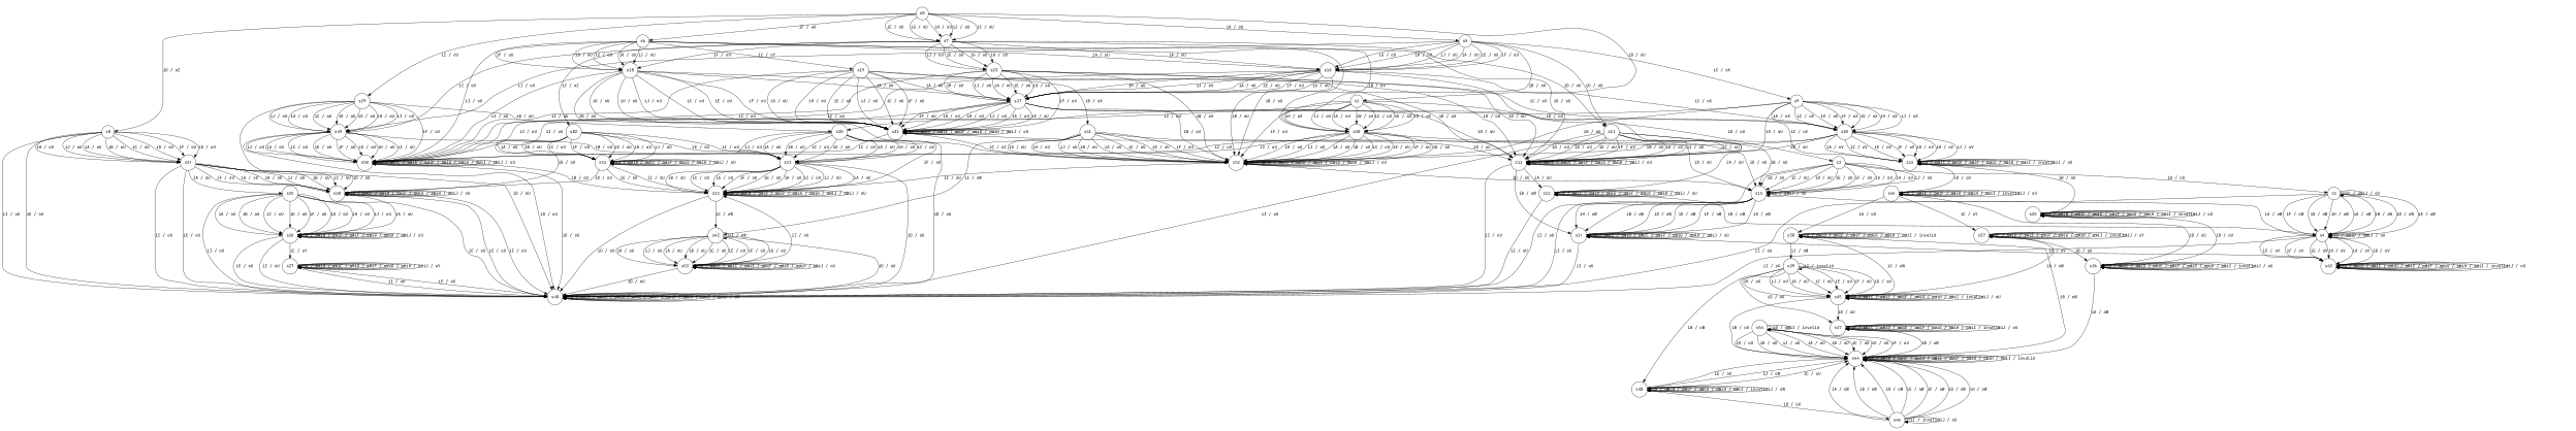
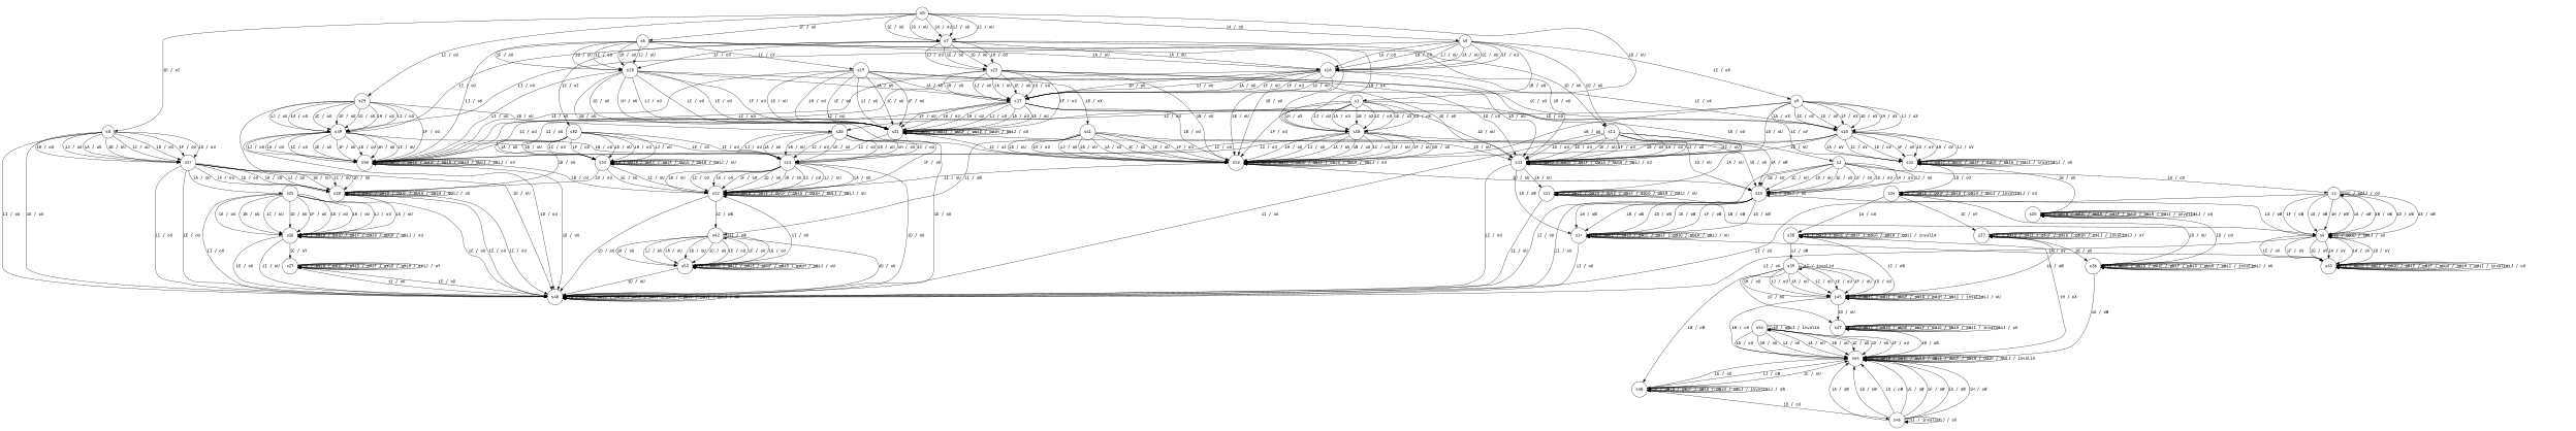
  digraph {
    fontname="JetBrains Mono"
    node [fontname="JetBrains Mono" shape=circle]
    edge [fontname="JetBrains Mono"]
    n1 [label=s0]
    n2 [label=s1]
    n3 [label=s5]
    n4 [label=s6]
    n5 [label=s7]
    n6 [label=s8]
    n7 [label=s29]
    n8 [label=s2]
    n9 [label=s20]
    n10 [label=s30]
    n11 [label=s52]
    n12 [label=s9]
    n13 [label=s11]
    n14 [label=s16]
    n15 [label=s49]
    n16 [label=s13]
    n17 [label=s18]
    n18 [label=s19]
    n19 [label=s50]
    n20 [label=s23]
    n21 [label=s82]
    n22 [label=s48]
    n23 [label=s24]
    n24 [label=s3]
    n25 [label=s15]
    n26 [label=s21]
    n27 [label=s22]
    n28 [label=s4]
    n29 [label=s14]
    n30 [label=s43]
    n31 [label=s10]
    n32 [label=s12]
    n33 [label=s17]
    n34 [label=s31]
    n35 [label=s41]
    n36 [label=s28]
    n37 [label=s51]
    n38 [label=s25]
    n39 [label=s33]
    n40 [label=s34]
    n41 [label=s35]
    n42 [label=s42]
    n43 [label=s53]
    n44 [label=s26]
    n45 [label=s27]
    n46 [label=s36]
    n47 [label=s37]
    n48 [label=s38]
    n49 [label=s44]
    n50 [label=s45]
    n51 [label=s39]
    n52 [label=s40]
    n53 [label=s47]
    n54 [label=s46]
    n55 [label=s54]
    n1 -> n2 [label="iB / oU"]
    n1 -> n3 [label="iA / oU"]
    n1 -> n4 [label="iF / oU"]
    n1 -> n5 [label="iC / oU"]
    n1 -> n5 [label="iE / oU"]
    n1 -> n5 [label="iG / oU"]
    n1 -> n5 [label="iH / oU"]
    n1 -> n5 [label="iJ / oU"]
    n1 -> n6 [label="iD / oZ"]
    n1 -> n7 [label="iI / oU"]
    n2 -> n8 [label="iD / oU"]
    n2 -> n9 [label="iI / oU"]
    n2 -> n10 [label="iA / oU"]
    n2 -> n10 [label="iB / oX"]
    n2 -> n10 [label="iC / oU"]
    n2 -> n10 [label="iE / oX"]
    n2 -> n10 [label="iG / oX"]
    n2 -> n10 [label="iH / oX"]
    n2 -> n10 [label="iJ / oU"]
    n2 -> n11 [label="iF / oU"]
    n3 -> n10 [label="iB / oU"]
    n3 -> n12 [label="iC / oX"]
    n3 -> n13 [label="iD / oU"]
    n3 -> n14 [label="iA / oU"]
    n3 -> n14 [label="iE / oU"]
    n3 -> n14 [label="iF / oU"]
    n3 -> n14 [label="iG / oU"]
    n3 -> n14 [label="iH / oU"]
    n3 -> n14 [label="iJ / oU"]
    n3 -> n15 [label="iI / oU"]
    n4 -> n11 [label="iB / oU"]
    n4 -> n14 [label="iA / oU"]
    n4 -> n16 [label="iD / oU"]
    n4 -> n17 [label="iE / oU"]
    n4 -> n17 [label="iF / oU"]
    n4 -> n17 [label="iG / oU"]
    n4 -> n17 [label="iH / oU"]
    n4 -> n17 [label="iJ / oU"]
    n4 -> n18 [label="iC / oY"]
    n4 -> n19 [label="iI / oU"]
    n5 -> n10 [label="iB / oX"]
    n5 -> n13 [label="iD / oU"]
    n5 -> n14 [label="iA / oU"]
    n5 -> n15 [label="iI / oU"]
    n5 -> n17 [label="iF / oU"]
    n5 -> n20 [label="iE / oU"]
    n5 -> n20 [label="iG / oU"]
    n5 -> n20 [label="iH / oU"]
    n5 -> n20 [label="iJ / oU"]
    n5 -> n21 [label="iC / oZ"]
    n6 -> n22 [label="iE / oU"]
    n6 -> n22 [label="iI / oU"]
    n6 -> n23 [label="iA / oU"]
    n6 -> n23 [label="iB / oU"]
    n6 -> n23 [label="iC / oU"]
    n6 -> n23 [label="iD / oU"]
    n6 -> n23 [label="iF / oU"]
    n6 -> n23 [label="iG / oU"]
    n6 -> n23 [label="iH / oU"]
    n6 -> n23 [label="iJ / oU"]
    n7 -> n9 [label="iB / oU"]
    n7 -> n15 [label="iA / oU"]
    n7 -> n15 [label="iC / oU"]
    n7 -> n15 [label="iE / oU"]
    n7 -> n15 [label="iG / oU"]
    n7 -> n15 [label="iH / oU"]
    n7 -> n15 [label="iI / oU"]
    n7 -> n15 [label="iJ / oU"]
    n7 -> n19 [label="iF / oU"]
    n7 -> n22 [label="iD / oU"]
    n8 -> n22 [label="iI / oU"]
    n8 -> n24 [label="iA / oU"]
    n8 -> n25 [label="iB / oU"]
    n8 -> n25 [label="iC / oU"]
    n8 -> n25 [label="iD / oU"]
    n8 -> n25 [label="iE / oU"]
    n8 -> n25 [label="iF / oU"]
    n8 -> n25 [label="iG / oU"]
    n8 -> n25 [label="iH / oU"]
    n8 -> n25 [label="iJ / oU"]
    n9 -> n22 [label="iD / oU"]
    n9 -> n26 [label="iA / oU"]
    n9 -> n26 [label="iB / oU"]
    n9 -> n26 [label="iC / oU"]
    n9 -> n26 [label="iE / oU"]
    n9 -> n26 [label="iG / oU"]
    n9 -> n26 [label="iH / oU"]
    n9 -> n26 [label="iI / oU"]
    n9 -> n26 [label="iJ / oU"]
    n9 -> n27 [label="iF / oU"]
    n10 -> n11 [label="iA / oU"]
    n10 -> n11 [label="iB / oU"]
    n10 -> n11 [label="iC / oU"]
    n10 -> n11 [label="iE / oU"]
    n10 -> n11 [label="iF / oU"]
    n10 -> n11 [label="iG / oU"]
    n10 -> n11 [label="iH / oU"]
    n10 -> n11 [label="iJ / oU"]
    n10 -> n25 [label="iD / oU"]
    n10 -> n26 [label="iI / oU"]
    n11 -> n11 [label="iA / oU"]
    n11 -> n11 [label="iB / oU"]
    n11 -> n11 [label="iC / oU"]
    n11 -> n11 [label="iE / oU"]
    n11 -> n11 [label="iF / oU"]
    n11 -> n11 [label="iG / oU"]
    n11 -> n11 [label="iH / oU"]
    n11 -> n11 [label="iJ / oU"]
    n11 -> n25 [label="iD / oU"]
    n11 -> n27 [label="iI / oU"]
    n12 -> n11 [label="iB / oU"]
    n12 -> n16 [label="iD / oU"]
    n12 -> n19 [label="iI / oU"]
    n12 -> n31 [label="iA / oX"]
    n12 -> n31 [label="iC / oX"]
    n12 -> n31 [label="iE / oX"]
    n12 -> n31 [label="iF / oX"]
    n12 -> n31 [label="iG / oX"]
    n12 -> n31 [label="iH / oX"]
    n12 -> n31 [label="iJ / oX"]
    n13 -> n16 [label="iC / oU"]
    n13 -> n16 [label="iD / oU"]
    n13 -> n16 [label="iE / oU"]
    n13 -> n16 [label="iF / oU"]
    n13 -> n16 [label="iG / oU"]
    n13 -> n16 [label="iH / oU"]
    n13 -> n16 [label="iJ / oU"]
    n13 -> n22 [label="iI / oU"]
-   n13 -> n25 [label="iB / oU"]
+   n13 -> n25 [label="iA / oW"]
    n13 -> n32 [label="iA / oU"]
    n14 -> n11 [label="iB / oU"]
    n14 -> n16 [label="iD / oU"]
    n14 -> n19 [label="iI / oU"]
    n14 -> n31 [label="iC / oX"]
    n14 -> n33 [label="iA / oU"]
    n14 -> n33 [label="iE / oU"]
    n14 -> n33 [label="iF / oU"]
    n14 -> n33 [label="iG / oU"]
    n14 -> n33 [label="iH / oU"]
    n14 -> n33 [label="iJ / oU"]
    n15 -> n19 [label="iA / oU"]
    n15 -> n19 [label="iC / oU"]
    n15 -> n19 [label="iE / oU"]
    n15 -> n19 [label="iF / oU"]
    n15 -> n19 [label="iG / oU"]
    n15 -> n19 [label="iH / oU"]
    n15 -> n19 [label="iI / oU"]
    n15 -> n19 [label="iJ / oU"]
    n15 -> n22 [label="iD / oU"]
    n15 -> n26 [label="iB / oU"]
    n16 -> n16 [label="iC / oU"]
    n16 -> n16 [label="iD / oU"]
    n16 -> n16 [label="iE / oU"]
    n16 -> n16 [label="iF / oU"]
    n16 -> n16 [label="iG / oU"]
    n16 -> n16 [label="iH / oU"]
    n16 -> n16 [label="iJ / oU"]
    n16 -> n22 [label="iI / oU"]
    n16 -> n29 [label="iB / oW"]
    n16 -> n32 [label="iA / oU"]
    n17 -> n11 [label="iB / oU"]
    n17 -> n16 [label="iD / oU"]
    n17 -> n19 [label="iI / oU"]
    n17 -> n33 [label="iA / oU"]
    n17 -> n34 [label="iC / oU"]
    n17 -> n34 [label="iE / oU"]
    n17 -> n34 [label="iF / oU"]
    n17 -> n34 [label="iG / oU"]
    n17 -> n34 [label="iH / oU"]
    n17 -> n34 [label="iJ / oU"]
    n18 -> n16 [label="iD / oU"]
    n18 -> n19 [label="iI / oU"]
    n18 -> n33 [label="iA / oU"]
    n18 -> n34 [label="iC / oU"]
    n18 -> n34 [label="iE / oU"]
    n18 -> n34 [label="iF / oU"]
    n18 -> n34 [label="iG / oU"]
    n18 -> n34 [label="iH / oU"]
    n18 -> n34 [label="iJ / oU"]
    n18 -> n35 [label="iB / oX"]
    n19 -> n19 [label="iA / oU"]
    n19 -> n19 [label="iC / oU"]
    n19 -> n19 [label="iE / oU"]
    n19 -> n19 [label="iF / oU"]
    n19 -> n19 [label="iG / oU"]
    n19 -> n19 [label="iH / oU"]
    n19 -> n19 [label="iI / oU"]
    n19 -> n19 [label="iJ / oU"]
    n19 -> n22 [label="iD / oU"]
    n19 -> n27 [label="iB / oU"]
    n20 -> n11 [label="iB / oU"]
    n20 -> n16 [label="iD / oU"]
    n20 -> n19 [label="iI / oU"]
    n20 -> n31 [label="iC / oX"]
    n20 -> n33 [label="iA / oU"]
    n20 -> n33 [label="iE / oU"]
    n20 -> n33 [label="iG / oU"]
    n20 -> n33 [label="iH / oU"]
    n20 -> n33 [label="iJ / oU"]
    n20 -> n34 [label="iF / oU"]
    n21 -> n26 [label="iE / oU"]
    n21 -> n26 [label="iI / oU"]
    n21 -> n36 [label="iD / oU"]
    n21 -> n37 [label="iA / oU"]
    n21 -> n37 [label="iB / oU"]
    n21 -> n37 [label="iC / oU"]
    n21 -> n37 [label="iF / oU"]
    n21 -> n37 [label="iG / oU"]
    n21 -> n37 [label="iH / oU"]
    n21 -> n37 [label="iJ / oU"]
    n22 -> n22 [label="iA / oU"]
    n22 -> n22 [label="iB / oU"]
    n22 -> n22 [label="iC / oU"]
    n22 -> n22 [label="iD / oU"]
    n22 -> n22 [label="iE / oU"]
    n22 -> n22 [label="iF / oU"]
    n22 -> n22 [label="iG / oU"]
    n22 -> n22 [label="iH / oU"]
    n22 -> n22 [label="iI / oU"]
    n22 -> n22 [label="iJ / oU"]
    n23 -> n22 [label="iE / oU"]
    n23 -> n22 [label="iI / oU"]
    n23 -> n36 [label="iB / oU"]
    n23 -> n36 [label="iC / oU"]
    n23 -> n36 [label="iD / oU"]
    n23 -> n36 [label="iF / oU"]
    n23 -> n36 [label="iG / oU"]
    n23 -> n36 [label="iH / oU"]
    n23 -> n36 [label="iJ / oU"]
    n23 -> n38 [label="iA / oU"]
    n24 -> n22 [label="iI / oU"]
    n24 -> n24 [label="iC / oU"]
    n24 -> n24 [label="iJ / oU"]
    n24 -> n28 [label="iA / oW"]
    n24 -> n28 [label="iB / oW"]
    n24 -> n28 [label="iD / oW"]
    n24 -> n28 [label="iE / oW"]
    n24 -> n28 [label="iF / oW"]
    n24 -> n28 [label="iG / oW"]
    n24 -> n28 [label="iH / oW"]
    n25 -> n22 [label="iI / oU"]
    n25 -> n25 [label="iC / oU"]
    n25 -> n25 [label="iJ / oU"]
    n25 -> n28 [label="iA / oW"]
    n25 -> n29 [label="iB / oW"]
    n25 -> n29 [label="iD / oW"]
    n25 -> n29 [label="iE / oW"]
    n25 -> n29 [label="iF / oW"]
    n25 -> n29 [label="iG / oW"]
    n25 -> n29 [label="iH / oW"]
    n26 -> n22 [label="iD / oU"]
    n26 -> n27 [label="iA / oU"]
    n26 -> n27 [label="iB / oU"]
    n26 -> n27 [label="iC / oU"]
    n26 -> n27 [label="iE / oU"]
    n26 -> n27 [label="iF / oU"]
    n26 -> n27 [label="iG / oU"]
    n26 -> n27 [label="iH / oU"]
    n26 -> n27 [label="iI / oU"]
    n26 -> n27 [label="iJ / oU"]
    n27 -> n22 [label="iD / oU"]
    n27 -> n27 [label="iA / oU"]
    n27 -> n27 [label="iB / oU"]
    n27 -> n27 [label="iE / oU"]
    n27 -> n27 [label="iF / oU"]
    n27 -> n27 [label="iG / oU"]
    n27 -> n27 [label="iH / oU"]
    n27 -> n27 [label="iI / oU"]
    n27 -> n27 [label="iJ / oU"]
    n27 -> n42 [label="iC / oW"]
    n28 -> n22 [label="iI / oU"]
    n28 -> n28 [label="iC / oU"]
    n28 -> n28 [label="iD / oW"]
    n28 -> n28 [label="iJ / oU"]
    n28 -> n30 [label="iA / oV"]
    n28 -> n30 [label="iB / oV"]
    n28 -> n30 [label="iE / oV"]
    n28 -> n30 [label="iF / oV"]
    n28 -> n30 [label="iG / oV"]
    n28 -> n30 [label="iH / oV"]
    n29 -> n22 [label="iI / oU"]
    n29 -> n29 [label="iB / oU"]
    n29 -> n29 [label="iC / oU"]
    n29 -> n29 [label="iD / oW"]
    n29 -> n29 [label="iE / oU"]
    n29 -> n29 [label="iF / oU"]
    n29 -> n29 [label="iG / oU"]
    n29 -> n29 [label="iH / oU"]
    n29 -> n29 [label="iJ / oU"]
    n29 -> n30 [label="iA / oV"]
    n30 -> n30 [label="iA / oU"]
    n30 -> n30 [label="iB / oU"]
    n30 -> n30 [label="iC / oU"]
    n30 -> n30 [label="iD / oU"]
    n30 -> n30 [label="iE / oU"]
    n30 -> n30 [label="iF / oU"]
    n30 -> n30 [label="iG / oU"]
    n30 -> n30 [label="iH / oU"]
    n30 -> n30 [label="iI / invalid"]
    n30 -> n30 [label="iJ / oU"]
    n31 -> n11 [label="iB / oU"]
    n31 -> n16 [label="iD / oU"]
    n31 -> n19 [label="iI / oU"]
    n31 -> n39 [label="iA / oV"]
    n31 -> n39 [label="iC / oV"]
    n31 -> n39 [label="iE / oV"]
    n31 -> n39 [label="iF / oV"]
    n31 -> n39 [label="iG / oV"]
    n31 -> n39 [label="iH / oV"]
    n31 -> n39 [label="iJ / oV"]
    n32 -> n22 [label="iI / oU"]
    n32 -> n28 [label="iB / oW"]
    n32 -> n32 [label="iA / oU"]
    n32 -> n32 [label="iC / oU"]
    n32 -> n32 [label="iD / oU"]
    n32 -> n32 [label="iE / oU"]
    n32 -> n32 [label="iF / oU"]
    n32 -> n32 [label="iG / oU"]
    n32 -> n32 [label="iH / oU"]
    n32 -> n32 [label="iJ / oU"]
    n33 -> n11 [label="iB / oU"]
    n33 -> n16 [label="iD / oU"]
    n33 -> n19 [label="iI / oU"]
    n33 -> n34 [label="iA / oU"]
    n33 -> n34 [label="iE / oU"]
    n33 -> n34 [label="iF / oU"]
    n33 -> n34 [label="iG / oU"]
    n33 -> n34 [label="iH / oU"]
    n33 -> n34 [label="iJ / oU"]
    n33 -> n39 [label="iC / oV"]
    n34 -> n11 [label="iC / oZ"]
    n34 -> n16 [label="iD / oU"]
    n34 -> n19 [label="iI / oU"]
    n34 -> n34 [label="iA / oU"]
    n34 -> n34 [label="iC / oU"]
    n34 -> n34 [label="iE / oU"]
    n34 -> n34 [label="iF / oU"]
    n34 -> n34 [label="iG / oU"]
    n34 -> n34 [label="iH / oU"]
    n34 -> n34 [label="iJ / oU"]
    n35 -> n11 [label="iA / oU"]
    n35 -> n11 [label="iB / oU"]
    n35 -> n11 [label="iC / oU"]
    n35 -> n11 [label="iE / oU"]
    n35 -> n11 [label="iF / oU"]
    n35 -> n11 [label="iG / oU"]
    n35 -> n11 [label="iH / oU"]
    n35 -> n11 [label="iJ / oU"]
    n35 -> n25 [label="iD / oU"]
    n35 -> n42 [label="iI / oW"]
    n36 -> n22 [label="iE / oU"]
    n36 -> n22 [label="iI / oU"]
    n36 -> n36 [label="iB / oU"]
    n36 -> n36 [label="iC / oU"]
    n36 -> n36 [label="iD / oU"]
    n36 -> n36 [label="iF / oU"]
    n36 -> n36 [label="iG / oU"]
    n36 -> n36 [label="iH / oU"]
    n36 -> n36 [label="iJ / oU"]
    n36 -> n44 [label="iA / oU"]
    n37 -> n27 [label="iE / oU"]
    n37 -> n27 [label="iI / oU"]
    n37 -> n36 [label="iD / oU"]
    n37 -> n37 [label="iA / oU"]
    n37 -> n37 [label="iB / oU"]
    n37 -> n37 [label="iC / oU"]
    n37 -> n37 [label="iF / oU"]
    n37 -> n37 [label="iG / oU"]
    n37 -> n37 [label="iH / oU"]
    n37 -> n37 [label="iJ / oU"]
    n38 -> n22 [label="iE / oU"]
    n38 -> n22 [label="iI / oU"]
    n38 -> n44 [label="iA / oU"]
    n38 -> n44 [label="iB / oU"]
    n38 -> n44 [label="iC / oU"]
    n38 -> n44 [label="iD / oU"]
    n38 -> n44 [label="iF / oU"]
    n38 -> n44 [label="iG / oU"]
    n38 -> n44 [label="iH / oU"]
    n38 -> n44 [label="iJ / oU"]
    n39 -> n39 [label="iA / oU"]
    n39 -> n39 [label="iC / oU"]
    n39 -> n39 [label="iE / oU"]
    n39 -> n39 [label="iF / oU"]
    n39 -> n39 [label="iG / oU"]
    n39 -> n39 [label="iH / oU"]
    n39 -> n39 [label="iI / invalid"]
    n39 -> n39 [label="iJ / oU"]
    n39 -> n40 [label="iD / oU"]
    n39 -> n41 [label="iB / oU"]
    n40 -> n40 [label="iD / oU"]
    n40 -> n40 [label="iE / oU"]
    n40 -> n40 [label="iF / oU"]
    n40 -> n40 [label="iG / oU"]
    n40 -> n40 [label="iH / oU"]
    n40 -> n40 [label="iI / invalid"]
    n40 -> n40 [label="iJ / oU"]
    n40 -> n46 [label="iB / oU"]
    n40 -> n47 [label="iC / oY"]
    n40 -> n48 [label="iA / oU"]
    n41 -> n41 [label="iA / oU"]
    n41 -> n41 [label="iB / oU"]
    n41 -> n41 [label="iC / oU"]
    n41 -> n41 [label="iE / oU"]
    n41 -> n41 [label="iF / oU"]
    n41 -> n41 [label="iG / oU"]
    n41 -> n41 [label="iH / oU"]
    n41 -> n41 [label="iI / invalid"]
    n41 -> n41 [label="iJ / oU"]
    n41 -> n46 [label="iD / oU"]
    n42 -> n22 [label="iD / oU"]
    n42 -> n42 [label="iI / oW"]
    n42 -> n43 [label="iA / oU"]
    n42 -> n43 [label="iB / oU"]
    n42 -> n43 [label="iC / oU"]
    n42 -> n43 [label="iE / oU"]
    n42 -> n43 [label="iF / oU"]
    n42 -> n43 [label="iG / oU"]
    n42 -> n43 [label="iH / oU"]
    n42 -> n43 [label="iJ / oU"]
    n43 -> n22 [label="iD / oU"]
    n43 -> n27 [label="iI / oU"]
    n43 -> n43 [label="iA / oU"]
    n43 -> n43 [label="iB / oU"]
    n43 -> n43 [label="iC / oU"]
    n43 -> n43 [label="iE / oU"]
    n43 -> n43 [label="iF / oU"]
    n43 -> n43 [label="iG / oU"]
    n43 -> n43 [label="iH / oU"]
    n43 -> n43 [label="iJ / oU"]
    n44 -> n22 [label="iE / oU"]
    n44 -> n22 [label="iI / oU"]
    n44 -> n44 [label="iA / oU"]
    n44 -> n44 [label="iB / oU"]
    n44 -> n44 [label="iD / oU"]
    n44 -> n44 [label="iF / oU"]
    n44 -> n44 [label="iG / oU"]
    n44 -> n44 [label="iH / oU"]
    n44 -> n44 [label="iJ / oU"]
    n44 -> n45 [label="iC / oY"]
    n45 -> n22 [label="iE / oU"]
    n45 -> n22 [label="iI / oU"]
    n45 -> n45 [label="iA / oY"]
    n45 -> n45 [label="iB / oY"]
    n45 -> n45 [label="iC / oY"]
    n45 -> n45 [label="iD / oY"]
    n45 -> n45 [label="iF / oY"]
    n45 -> n45 [label="iG / oY"]
    n45 -> n45 [label="iH / oY"]
    n45 -> n45 [label="iJ / oY"]
    n46 -> n46 [label="iB / oU"]
    n46 -> n46 [label="iC / oU"]
    n46 -> n46 [label="iD / oU"]
    n46 -> n46 [label="iE / oU"]
    n46 -> n46 [label="iF / oU"]
    n46 -> n46 [label="iG / oU"]
    n46 -> n46 [label="iH / oU"]
    n46 -> n46 [label="iI / invalid"]
    n46 -> n46 [label="iJ / oU"]
    n46 -> n49 [label="iA / oW"]
    n47 -> n46 [label="iB / oU"]
    n47 -> n47 [label="iC / oY"]
    n47 -> n47 [label="iD / oY"]
    n47 -> n47 [label="iE / oY"]
    n47 -> n47 [label="iF / oY"]
    n47 -> n47 [label="iG / oY"]
    n47 -> n47 [label="iH / oY"]
    n47 -> n47 [label="iI / invalid"]
    n47 -> n47 [label="iJ / oY"]
    n47 -> n50 [label="iA / oW"]
    n48 -> n48 [label="iA / oU"]
    n48 -> n48 [label="iD / oU"]
    n48 -> n48 [label="iE / oU"]
    n48 -> n48 [label="iF / oU"]
    n48 -> n48 [label="iG / oU"]
    n48 -> n48 [label="iH / oU"]
    n48 -> n48 [label="iI / invalid"]
-   n48 -> n49 [label="iB / oW"]
+   n48 -> n49 [label="iH / oX"]
    n48 -> n50 [label="iC / oW"]
    n48 -> n51 [label="iJ / oW"]
    n49 -> n49 [label="iA / oU"]
    n49 -> n49 [label="iB / oU"]
    n49 -> n49 [label="iC / oU"]
    n49 -> n49 [label="iD / oW"]
    n49 -> n49 [label="iE / oU"]
    n49 -> n49 [label="iF / oU"]
    n49 -> n49 [label="iG / oU"]
    n49 -> n49 [label="iH / oU"]
    n49 -> n49 [label="iI / invalid"]
    n49 -> n52 [label="iJ / oW"]
    n50 -> n49 [label="iB / oU"]
    n50 -> n50 [label="iA / oU"]
    n50 -> n50 [label="iC / oU"]
    n50 -> n50 [label="iE / oU"]
    n50 -> n50 [label="iF / oU"]
    n50 -> n50 [label="iG / oU"]
    n50 -> n50 [label="iH / oU"]
    n50 -> n50 [label="iI / invalid"]
    n50 -> n50 [label="iJ / oU"]
    n50 -> n53 [label="iD / oU"]
    n51 -> n50 [label="iA / oU"]
    n51 -> n50 [label="iC / oU"]
    n51 -> n50 [label="iE / oU"]
    n51 -> n50 [label="iF / oU"]
    n51 -> n50 [label="iG / oU"]
    n51 -> n50 [label="iH / oU"]
    n51 -> n50 [label="iJ / oU"]
    n51 -> n51 [label="iI / invalid"]
    n51 -> n52 [label="iB / oW"]
    n51 -> n53 [label="iD / oU"]
    n52 -> n49 [label="iC / oU"]
    n52 -> n49 [label="iE / oU"]
    n52 -> n52 [label="iA / oW"]
    n52 -> n52 [label="iB / oW"]
    n52 -> n52 [label="iF / oW"]
    n52 -> n52 [label="iG / oW"]
    n52 -> n52 [label="iH / oW"]
    n52 -> n52 [label="iI / invalid"]
    n52 -> n52 [label="iJ / oW"]
    n52 -> n54 [label="iD / oU"]
    n53 -> n49 [label="iB / oW"]
    n53 -> n53 [label="iA / oU"]
    n53 -> n53 [label="iC / oU"]
    n53 -> n53 [label="iD / oU"]
    n53 -> n53 [label="iE / oU"]
    n53 -> n53 [label="iF / oU"]
    n53 -> n53 [label="iG / oU"]
    n53 -> n53 [label="iH / oU"]
    n53 -> n53 [label="iI / invalid"]
    n53 -> n53 [label="iJ / oU"]
    n54 -> n49 [label="iA / oW"]
    n54 -> n49 [label="iB / oW"]
    n54 -> n49 [label="iD / oW"]
    n54 -> n49 [label="iE / oW"]
    n54 -> n49 [label="iF / oW"]
    n54 -> n49 [label="iG / oW"]
    n54 -> n49 [label="iH / oW"]
    n54 -> n54 [label="iI / invalid"]
    n54 -> n54 [label="iJ / oU"]
    n55 -> n49 [label="iA / oU"]
    n55 -> n49 [label="iB / oU"]
    n55 -> n49 [label="iC / oU"]
    n55 -> n49 [label="iE / oU"]
    n55 -> n49 [label="iF / oU"]
    n55 -> n49 [label="iG / oU"]
    n55 -> n49 [label="iH / oU"]
    n55 -> n49 [label="iJ / oU"]
    n55 -> n55 [label="iD / oW"]
    n55 -> n55 [label="iI / invalid"]
  }
